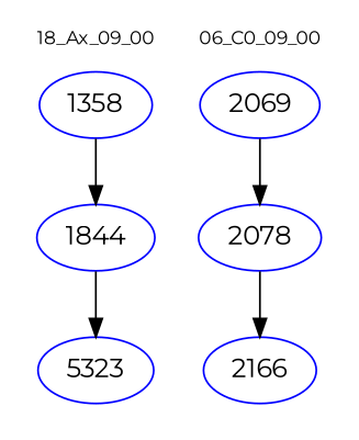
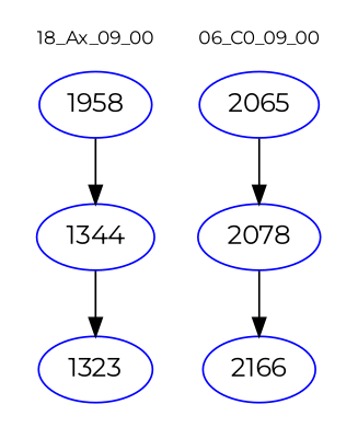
  digraph {
    fontname=Montserrat
    node [color=blue fontname=Montserrat]
    edge [color=black fontname=Montserrat]
-   n1 [label=1358]
-   n2 [label=1844]
-   n3 [label=5323]
-   n4 [label=2069]
+   n1 [label=1958]
+   n2 [label=1344]
+   n3 [label=1323]
+   n4 [label=2065]
    n5 [label=2078]
    n6 [label=2166]
    subgraph cluster_1 {
      color=white
      fontsize=10
      label="18_Ax_09_00"
      n1
      n2
      n3
    }
    subgraph cluster_2 {
      color=white
      fontsize=10
      label="06_C0_09_00"
      n4
      n5
      n6
    }
    n1 -> n2
    n2 -> n3
    n4 -> n5
    n5 -> n6
  }
